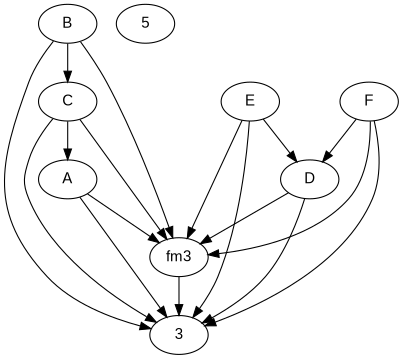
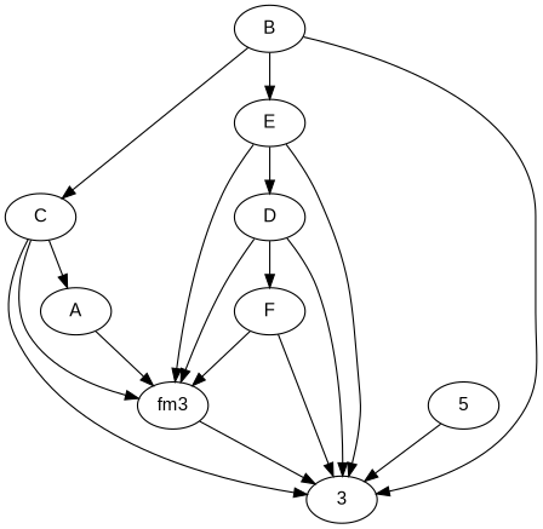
  digraph {
    fontname="Liberation Sans"
    node [fontname="Liberation Sans"]
    edge [fontname="Liberation Sans"]
    n1 [label=3]
    fm3
    A
    D
    B
    C
    E
    n8 [label=5]
    F
    fm3 -> n1
-   A -> n1
+   n8 -> n1
    A -> fm3
    D -> n1
    D -> fm3
    B -> n1
-   B -> fm3
+   B -> E
    B -> C
    C -> n1
    C -> fm3
    C -> A
    E -> n1
    E -> fm3
    E -> D
    F -> n1
    F -> fm3
-   F -> D
+   D -> F
  }
